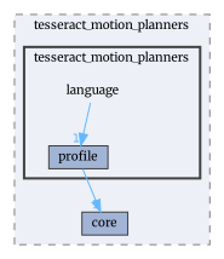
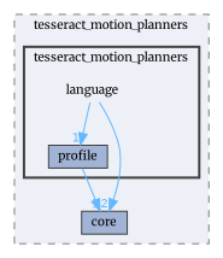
  digraph {
    compound=true
    fontname=Merriweather
    node [fontname=Merriweather fontsize=10 shape=box color=grey25 fillcolor="#a2b4d6" style=filled]
    edge [color=steelblue1 fontcolor=steelblue1 fontname=Merriweather fontsize=10 headlabel=1 labeldistance=1.5 labelfontname=Helvetica labelfontsize=10]
    n1 [height=0.2 label=language shape=plaintext width=0.4 color="" fillcolor="" style=""]
    n2 [height=0.2 label=profile width=0.4]
    n3 [height=0.2 label=core width=0.4]
    subgraph cluster_1 {
      bgcolor="#edf0f7"
      fontsize=10
      label=tesseract_motion_planners
      pencolor=grey50
      style="filled,dashed"
      n3
      subgraph cluster_2 {
        bgcolor="#edf0f7"
        fontsize=10
        label=tesseract_motion_planners
        pencolor=grey25
        style="filled,bold"
        n1
        n2
      }
    }
    n1 -> n2
+   n1 -> n3 [headlabel=2]
    n2 -> n3
  }
